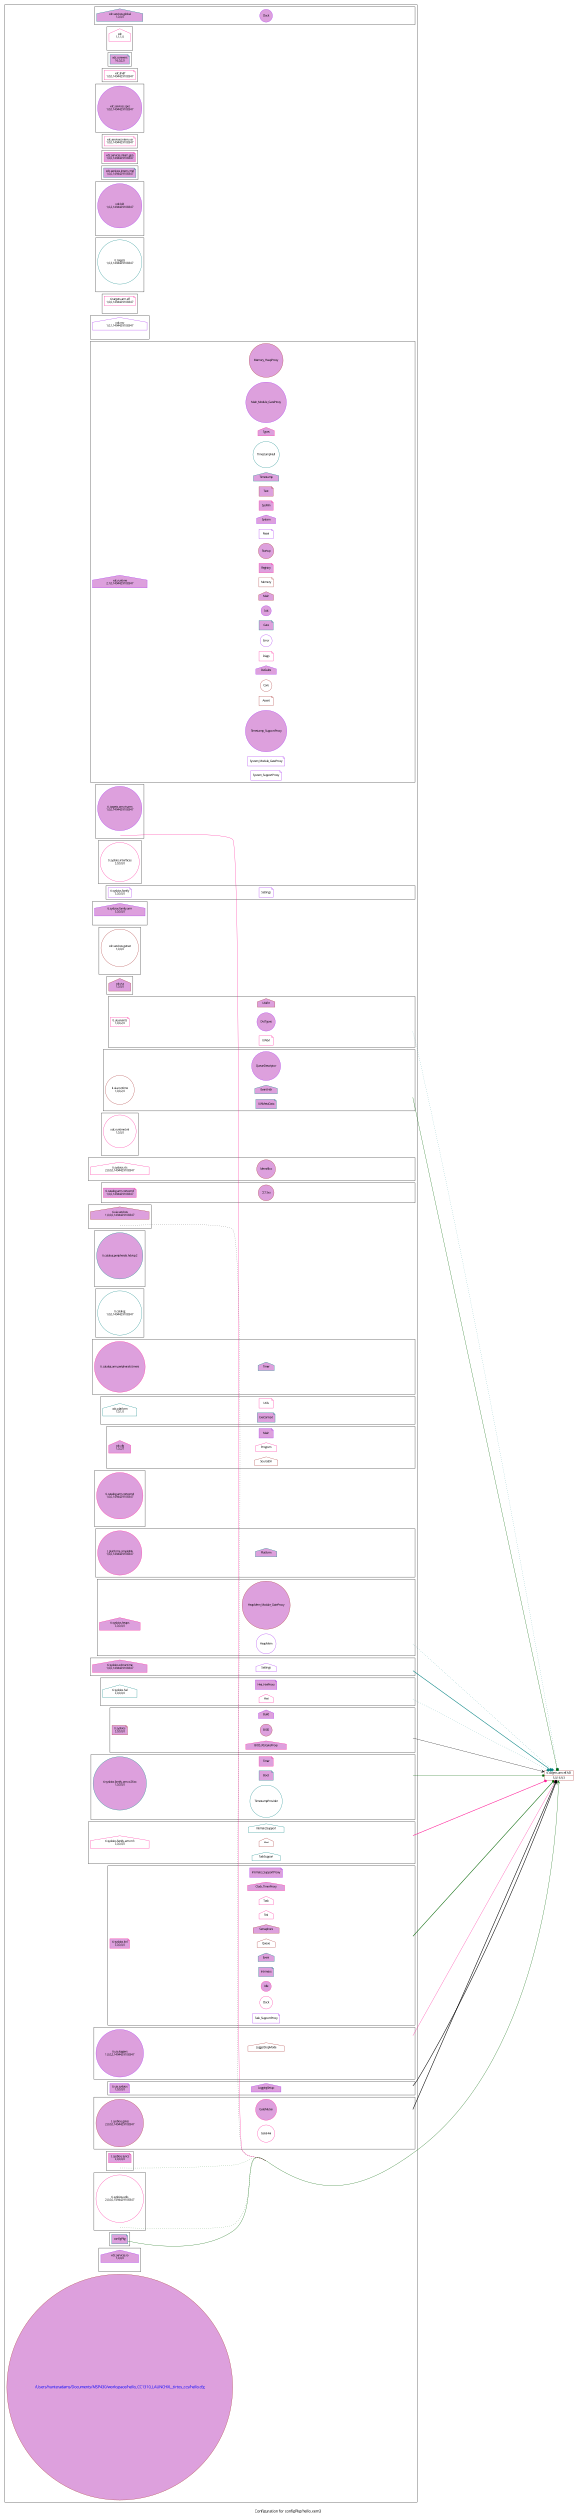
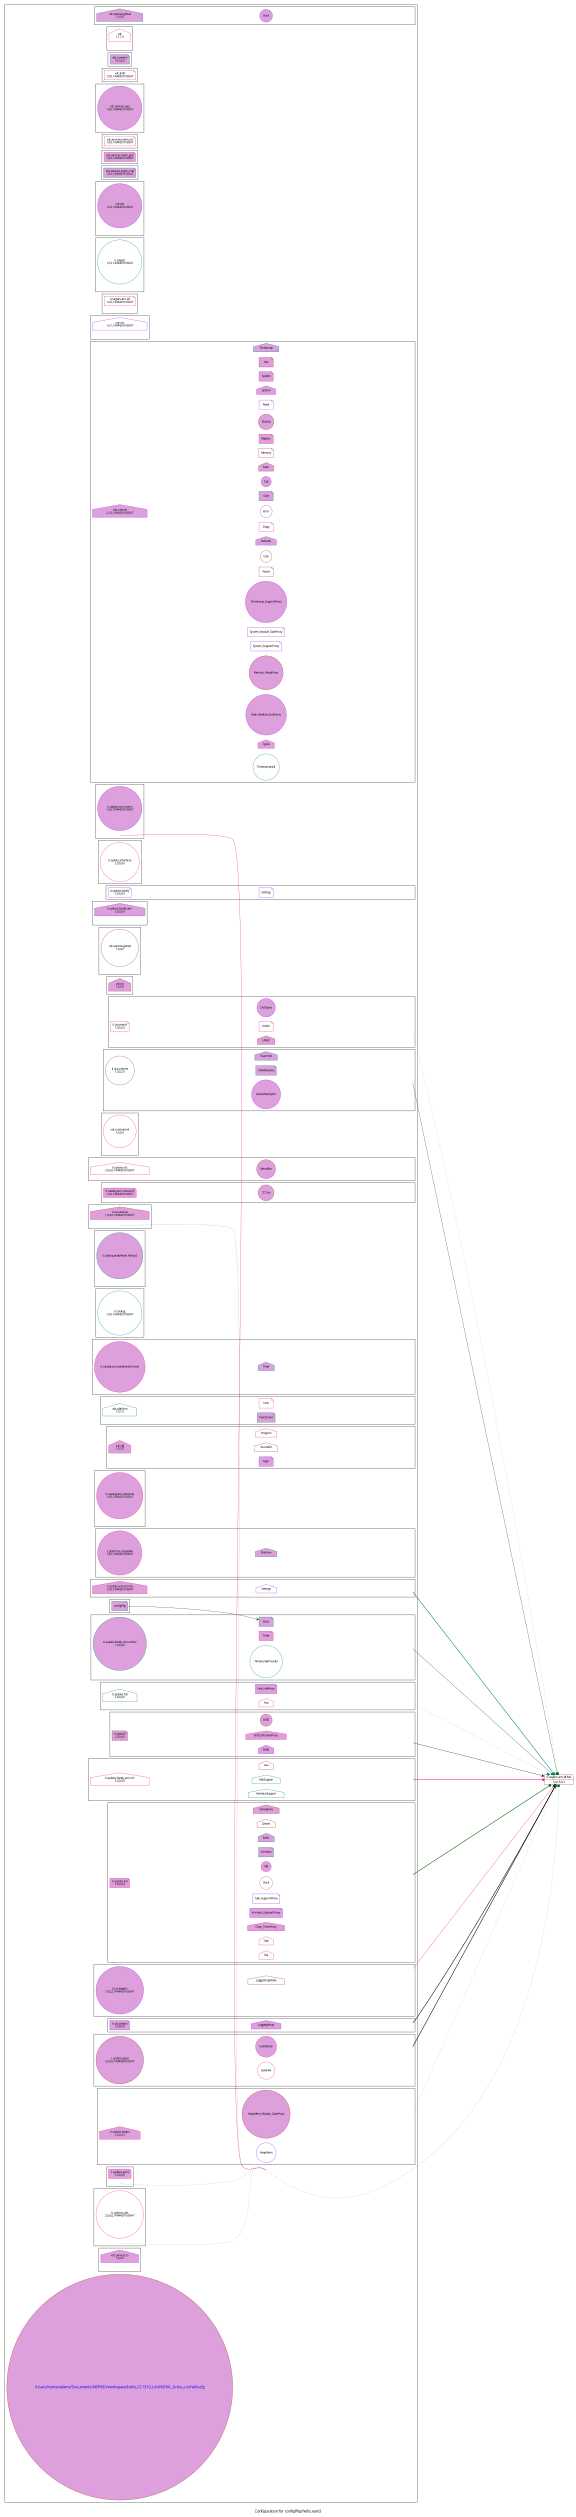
  digraph {
    compound=true
    concentrate=true
    fontname="Open Sans"
    label="\nConfiguration for configPkg/hello.xem3"
    rankdir=LR
    ranksep=".50 equally"
    node [color=deeppink fillcolor=plum font=Helvetica fontcolor=black fontname="Open Sans" fontsize=10 shape=house style=filled]
    edge [fontname="Open Sans" style=invis]
    n1 [color=teal label="xdc.services.global\n1,0,0,0"]
    n2 [color=purple label=Clock shape=circle]
    xdc_services_global__bot [shape=point style=invis color="" fillcolor=""]
    n4 [fillcolor=white label="xdc\n1,1,1,0"]
    xdc__bot [shape=point style=invis color="" fillcolor=""]
    n6 [color=teal label="xdc.corevers\n16,0,2,0" shape=note]
    n7 [fillcolor=white label="xdc.shelf\n1,0,0,1494429108347" shape=note]
    n8 [color=purple label="xdc.services.spec\n1,0,0,1494429108347" shape=circle]
    n9 [fillcolor=white label="xdc.services.intern.xsr\n1,0,0,1494429108347" shape=note]
    n10 [label="xdc.services.intern.gen\n1,0,0,1494429108347" shape=note]
    n11 [color=teal label="xdc.services.intern.cmd\n1,0,0,1494429108347" shape=note]
    n12 [color=purple label="xdc.bld\n1,0,2,1494429108347" shape=circle]
    xdc_bld__bot [shape=point style=invis color="" fillcolor=""]
    n14 [color=teal fillcolor=white label="ti.targets\n1,0,3,1494429108347" shape=circle]
    ti_targets__bot [shape=point style=invis color="" fillcolor=""]
    n16 [fillcolor=white label="ti.targets.arm.elf\n1,0,0,1494429108347" shape=note]
    ti_targets_arm_elf__bot [shape=point style=invis color="" fillcolor=""]
    n18 [color=purple fillcolor=white label="xdc.rov\n1,0,1,1494429108347"]
    xdc_rov__bot [shape=point style=invis color="" fillcolor=""]
    n20 [color=purple label="xdc.runtime\n2,1,0,1494429108347"]
    n21 [color=brown fillcolor=white label=Assert shape=note]
    n22 [color=brown fillcolor=white label=Core shape=circle]
    n23 [color=purple label=Defaults]
    n24 [fillcolor=white label=Diags shape=note]
    n25 [color=purple fillcolor=white label=Error shape=circle]
    n26 [color=teal label=Gate shape=note]
    n27 [color=purple label=Log shape=circle]
    n28 [color=brown label=Main]
    n29 [color=brown fillcolor=white label=Memory shape=note]
    n30 [label=Registry shape=note]
    n31 [color=brown label=Startup shape=circle]
    n32 [color=purple fillcolor=white label=Reset shape=note]
    n33 [color=purple label=System]
    n34 [label=SysMin shape=note]
    n35 [color=brown label=Text shape=note]
    n36 [color=teal label=Timestamp]
    n37 [color=teal fillcolor=white label=TimestampNull shape=circle]
    n38 [label=Types]
    n39 [color=purple label=Main_Module_GateProxy shape=circle]
    n40 [color=brown label=Memory_HeapProxy shape=circle]
    n41 [color=purple fillcolor=white label=System_SupportProxy shape=note]
    n42 [color=purple fillcolor=white label=System_Module_GateProxy shape=note]
    n43 [color=purple label=Timestamp_SupportProxy shape=circle]
    xdc_runtime__bot [shape=point style=invis color="" fillcolor=""]
    n45 [color=purple label="ti.targets.arm.rtsarm\n1,0,0,1494429108347" shape=circle]
    ti_targets_arm_rtsarm__bot [shape=point style=invis color="" fillcolor=""]
    n47 [fillcolor=white label="ti.sysbios.interfaces\n2,0,0,0,0" shape=circle]
    n48 [color=purple fillcolor=white label="ti.sysbios.family\n2,0,0,0,0" shape=note]
    n49 [color=purple fillcolor=white label=Settings shape=note]
    ti_sysbios_family__bot [shape=point style=invis color="" fillcolor=""]
    n51 [color=purple label="ti.sysbios.family.arm\n2,0,0,0,0"]
    ti_sysbios_family_arm__bot [shape=point style=invis color="" fillcolor=""]
    n53 [color=brown fillcolor=white label="xdc.services.getset\n1,0,0,0" shape=circle]
    xdc_services_getset__bot [shape=point style=invis color="" fillcolor=""]
    n55 [color=brown label="xdc.rta\n1,0,0,0"]
    n56 [fillcolor=white label="ti.uia.events\n1,0,0,2,0" shape=note]
    n57 [color=purple label=DvtTypes shape=circle]
    n58 [color=brown label=UIAErr]
    n59 [fillcolor=white label=UIAEvt shape=note]
    ti_uia_events__bot [shape=point style=invis color="" fillcolor=""]
    n61 [color=brown fillcolor=white label="ti.uia.runtime\n1,0,0,2,0" shape=circle]
    n62 [color=teal label=EventHdr]
    n63 [color=purple label=QueueDescriptor shape=circle]
    n64 [color=teal label=UIAMetaData shape=note]
    ti_uia_runtime__bot [shape=point style=invis color="" fillcolor=""]
    n66 [fillcolor=white label="xdc.runtime.knl\n1,0,0,0" shape=circle]
    xdc_runtime_knl__bot [shape=point style=invis color="" fillcolor=""]
    n68 [fillcolor=white label="ti.sysbios.rts\n2,0,0,0,1494429108347"]
    n69 [color=brown label=MemAlloc shape=circle]
    ti_sysbios_rts__bot [shape=point style=invis color="" fillcolor=""]
    n71 [color=brown label="ti.uia.services\n1,0,0,0,1494429108347"]
    ti_uia_services__bot [shape=point style=invis color="" fillcolor=""]
    n73 [label="ti.catalog.arm.cortexm3\n1,0,0,1494429108347" shape=note]
    n74 [color=brown label=CC13xx shape=circle]
    ti_catalog_arm_cortexm3__bot [shape=point style=invis color="" fillcolor=""]
    n76 [color=teal label="ti.catalog.peripherals.hdvicp2\n" shape=circle]
    ti_catalog_peripherals_hdvicp2__bot [shape=point style=invis color="" fillcolor=""]
    n78 [color=teal fillcolor=white label="ti.catalog\n1,0,0,1494429108347" shape=circle]
    n79 [label="ti.catalog.arm.peripherals.timers\n" shape=circle]
    n80 [color=teal label=Timer]
    ti_catalog_arm_peripherals_timers__bot [shape=point style=invis color="" fillcolor=""]
    n82 [color=teal fillcolor=white label="xdc.platform\n1,0,1,0"]
    n83 [color=teal label=ExeContext shape=note]
    n84 [fillcolor=white label=Utils shape=note]
    xdc_platform__bot [shape=point style=invis color="" fillcolor=""]
    n86 [label="xdc.cfg\n1,0,2,0"]
    n87 [fillcolor=white label=Program]
    n88 [color=purple label=Main shape=note]
    n89 [color=brown fillcolor=white label=SourceDir]
    xdc_cfg__bot [shape=point style=invis color="" fillcolor=""]
    n91 [label="ti.catalog.arm.cortexm4\n1,0,0,1494429108347" shape=circle]
    ti_catalog_arm_cortexm4__bot [shape=point style=invis color="" fillcolor=""]
    n93 [label="ti.platforms.simplelink\n1,0,0,1494429108347" shape=circle]
    n94 [color=teal label=Platform]
    ti_platforms_simplelink__bot [shape=point style=invis color="" fillcolor=""]
    n96 [color=teal fillcolor=white label="ti.sysbios.hal\n2,0,0,0,0"]
    n97 [fillcolor=white label=Hwi]
    n98 [color=purple label=Hwi_HwiProxy shape=note]
    ti_sysbios_hal__bot [shape=point style=invis color="" fillcolor=""]
    n100 [color=brown label="ti.sysbios\n2,0,0,0,0" shape=note]
    n101 [color=brown label=BIOS shape=circle]
    n102 [color=purple label=Build]
    n103 [label=BIOS_RtsGateProxy]
    ti_sysbios__bot [shape=point style=invis color="" fillcolor=""]
    n105 [color=teal label="ti.sysbios.family.arm.cc26xx\n1,0,0,0,0" shape=circle]
    n106 [color=teal label=Boot shape=note]
    n107 [label=Timer shape=note]
    n108 [color=teal fillcolor=white label=TimestampProvider shape=circle]
    ti_sysbios_family_arm_cc26xx__bot [shape=point style=invis color="" fillcolor=""]
    n110 [fillcolor=white label="ti.sysbios.family.arm.m3\n2,0,0,0,0"]
    n111 [color=brown fillcolor=white label=Hwi]
    n112 [color=teal fillcolor=white label=IntrinsicsSupport]
    n113 [color=teal fillcolor=white label=TaskSupport]
    ti_sysbios_family_arm_m3__bot [shape=point style=invis color="" fillcolor=""]
    n115 [label="ti.sysbios.knl\n2,0,0,0,0" shape=note]
    n116 [fillcolor=white label=Clock shape=circle]
    n117 [label=Idle shape=circle]
    n118 [color=teal label=Intrinsics shape=note]
    n119 [color=teal label=Event]
    n120 [color=brown fillcolor=white label=Queue]
    n121 [color=brown label=Semaphore]
    n122 [fillcolor=white label=Swi]
    n123 [fillcolor=white label=Task]
    n124 [label=Clock_TimerProxy]
    n125 [color=purple label=Intrinsics_SupportProxy shape=note]
    n126 [color=purple fillcolor=white label=Task_SupportProxy shape=note]
    ti_sysbios_knl__bot [shape=point style=invis color="" fillcolor=""]
    n128 [label="ti.sysbios.syncs\n2,0,0,0,0" shape=note]
    ti_sysbios_syncs__bot [shape=point style=invis color="" fillcolor=""]
    n130 [color=purple label="ti.uia.loggers\n1,0,0,2,1494429108347" shape=circle]
    n131 [color=brown fillcolor=white label=LoggerStopMode]
    ti_uia_loggers__bot [shape=point style=invis color="" fillcolor=""]
    n133 [color=purple label="ti.uia.sysbios\n1,0,0,0,0" shape=note]
    n134 [color=purple label=LoggingSetup]
    ti_uia_sysbios__bot [shape=point style=invis color="" fillcolor=""]
    n136 [color=brown label="ti.sysbios.gates\n2,0,0,0,1494429108347" shape=circle]
    n137 [fillcolor=white label=GateHwi shape=circle]
    n138 [label=GateMutex shape=circle]
    ti_sysbios_gates__bot [shape=point style=invis color="" fillcolor=""]
    n140 [label="ti.sysbios.heaps\n2,0,0,0,0"]
    n141 [color=purple fillcolor=white label=HeapMem shape=circle]
    n142 [color=brown label=HeapMem_Module_GateProxy shape=circle]
    ti_sysbios_heaps__bot [shape=point style=invis color="" fillcolor=""]
    n144 [label="ti.sysbios.xdcruntime\n1,0,0,1494429108347"]
    n145 [color=purple fillcolor=white label=Settings]
    ti_sysbios_xdcruntime__bot [shape=point style=invis color="" fillcolor=""]
    n147 [fillcolor=white label="ti.sysbios.utils\n2,0,0,0,1494429108347" shape=circle]
    ti_sysbios_utils__bot [shape=point style=invis color="" fillcolor=""]
    n149 [color=teal label="configPkg\n" shape=note]
    n150 [color=purple label="xdc.services.io\n1,0,0,0"]
    xdc_services_io__bot [shape=point style=invis color="" fillcolor=""]
    n152 [color=brown fontcolor=blue fontsize=14 label="/Users/hunteradams/Documents/MSP430/workspace/hello_CC1310_LAUNCHXL_tirtos_ccs/hello.cfg" shape=circle]
    n153 [color=brown fillcolor=white label="ti.targets.arm.elf.M3|5,0,16.9,3" shape=record]
    subgraph cluster_1 {
      label=""
      n152
      subgraph cluster_2 {
        label=""
        n1
        n2
        xdc_services_global__bot
      }
      subgraph cluster_3 {
        label=""
        n4
        xdc__bot
      }
      subgraph cluster_4 {
        label=""
        n6
      }
      subgraph cluster_5 {
        label=""
        n7
      }
      subgraph cluster_6 {
        label=""
        n8
      }
      subgraph cluster_7 {
        label=""
        n9
      }
      subgraph cluster_8 {
        label=""
        n10
      }
      subgraph cluster_9 {
        label=""
        n11
      }
      subgraph cluster_10 {
        label=""
        n12
        xdc_bld__bot
      }
      subgraph cluster_11 {
        label=""
        n14
        ti_targets__bot
      }
      subgraph cluster_12 {
        label=""
        n16
        ti_targets_arm_elf__bot
      }
      subgraph cluster_13 {
        label=""
        n18
        xdc_rov__bot
      }
      subgraph cluster_14 {
        label=""
        n20
        n21
        n22
        n23
        n24
        n25
        n26
        n27
        n28
        n29
        n30
        n31
        n32
        n33
        n34
        n35
        n36
        n37
        n38
        n39
        n40
        n41
        n42
        n43
        xdc_runtime__bot
      }
      subgraph cluster_15 {
        label=""
        n45
        ti_targets_arm_rtsarm__bot
      }
      subgraph cluster_16 {
        label=""
        n47
      }
      subgraph cluster_17 {
        label=""
        n48
        n49
        ti_sysbios_family__bot
      }
      subgraph cluster_18 {
        label=""
        n51
        ti_sysbios_family_arm__bot
      }
      subgraph cluster_19 {
        label=""
        n53
        xdc_services_getset__bot
      }
      subgraph cluster_20 {
        label=""
        n55
      }
      subgraph cluster_21 {
        label=""
        n56
        n57
        n58
        n59
        ti_uia_events__bot
      }
      subgraph cluster_22 {
        label=""
        n61
        n62
        n63
        n64
        ti_uia_runtime__bot
      }
      subgraph cluster_23 {
        label=""
        n66
        xdc_runtime_knl__bot
      }
      subgraph cluster_24 {
        label=""
        n68
        n69
        ti_sysbios_rts__bot
      }
      subgraph cluster_25 {
        label=""
        n71
        ti_uia_services__bot
      }
      subgraph cluster_26 {
        label=""
        n73
        n74
        ti_catalog_arm_cortexm3__bot
      }
      subgraph cluster_27 {
        label=""
        n76
        ti_catalog_peripherals_hdvicp2__bot
      }
      subgraph cluster_28 {
        label=""
        n78
      }
      subgraph cluster_29 {
        label=""
        n79
        n80
        ti_catalog_arm_peripherals_timers__bot
      }
      subgraph cluster_30 {
        label=""
        n82
        n83
        n84
        xdc_platform__bot
      }
      subgraph cluster_31 {
        label=""
        n86
        n87
        n88
        n89
        xdc_cfg__bot
      }
      subgraph cluster_32 {
        label=""
        n91
        ti_catalog_arm_cortexm4__bot
      }
      subgraph cluster_33 {
        label=""
        n93
        n94
        ti_platforms_simplelink__bot
      }
      subgraph cluster_34 {
        label=""
        n96
        n97
        n98
        ti_sysbios_hal__bot
      }
      subgraph cluster_35 {
        label=""
        n100
        n101
        n102
        n103
        ti_sysbios__bot
      }
      subgraph cluster_36 {
        label=""
        n105
        n106
        n107
        n108
        ti_sysbios_family_arm_cc26xx__bot
      }
      subgraph cluster_37 {
        label=""
        n110
        n111
        n112
        n113
        ti_sysbios_family_arm_m3__bot
      }
      subgraph cluster_38 {
        label=""
        n115
        n116
        n117
        n118
        n119
        n120
        n121
        n122
        n123
        n124
        n125
        n126
        ti_sysbios_knl__bot
      }
      subgraph cluster_39 {
        label=""
        n128
        ti_sysbios_syncs__bot
      }
      subgraph cluster_40 {
        label=""
        n130
        n131
        ti_uia_loggers__bot
      }
      subgraph cluster_41 {
        label=""
        n133
        n134
        ti_uia_sysbios__bot
      }
      subgraph cluster_42 {
        label=""
        n136
        n137
        n138
        ti_sysbios_gates__bot
      }
      subgraph cluster_43 {
        label=""
        n140
        n141
        n142
        ti_sysbios_heaps__bot
      }
      subgraph cluster_44 {
        label=""
        n144
        n145
        ti_sysbios_xdcruntime__bot
      }
      subgraph cluster_45 {
        label=""
        n147
        ti_sysbios_utils__bot
      }
      subgraph cluster_46 {
        label=""
        n149
      }
      subgraph cluster_47 {
        label=""
        n150
        xdc_services_io__bot
      }
    }
    n1 -> n2
    n2 -> xdc_services_global__bot
    n20 -> n21
    n20 -> n22
    n20 -> n23
    n20 -> n24
    n20 -> n25
    n20 -> n26
    n20 -> n27
    n20 -> n28
    n20 -> n29
    n20 -> n30
    n20 -> n31
    n20 -> n32
    n20 -> n33
    n20 -> n34
    n20 -> n35
    n20 -> n36
    n20 -> n37
    n20 -> n38
    n20 -> n39
    n20 -> n40
    n20 -> n41
    n20 -> n42
    n20 -> n43
    n21 -> xdc_runtime__bot
    n22 -> xdc_runtime__bot
    n23 -> xdc_runtime__bot
    n24 -> xdc_runtime__bot
    n25 -> xdc_runtime__bot
    n26 -> xdc_runtime__bot
    n27 -> xdc_runtime__bot
    n28 -> xdc_runtime__bot
    n29 -> xdc_runtime__bot
    n30 -> xdc_runtime__bot
    n31 -> xdc_runtime__bot
    n32 -> xdc_runtime__bot
    n33 -> xdc_runtime__bot
    n34 -> xdc_runtime__bot
    n35 -> xdc_runtime__bot
    n36 -> xdc_runtime__bot
    n37 -> xdc_runtime__bot
    n38 -> xdc_runtime__bot
    n39 -> xdc_runtime__bot
    n40 -> xdc_runtime__bot
    n41 -> xdc_runtime__bot
    n42 -> xdc_runtime__bot
    n43 -> xdc_runtime__bot
    ti_targets_arm_rtsarm__bot -> n153 [arrowhead=vee color=deeppink style=solid]
    n48 -> n49
    n49 -> ti_sysbios_family__bot
    n56 -> n57
    n56 -> n58
    n56 -> n59
    n57 -> ti_uia_events__bot
    n58 -> ti_uia_events__bot
    n59 -> ti_uia_events__bot
    ti_uia_events__bot -> n153 [arrowhead=box color=teal style=dotted]
    n61 -> n62
    n61 -> n63
    n61 -> n64
    n62 -> ti_uia_runtime__bot
    n63 -> ti_uia_runtime__bot
    n64 -> ti_uia_runtime__bot
    ti_uia_runtime__bot -> n153 [arrowhead=box color=darkgreen style=solid]
    n68 -> n69
    n69 -> ti_sysbios_rts__bot
    ti_uia_services__bot -> n153 [arrowhead=dot color=black style=dotted]
    n73 -> n74
    n74 -> ti_catalog_arm_cortexm3__bot
    n79 -> n80
    n80 -> ti_catalog_arm_peripherals_timers__bot
    n82 -> n83
    n82 -> n84
    n83 -> xdc_platform__bot
    n84 -> xdc_platform__bot
    n86 -> n87
    n86 -> n88
    n86 -> n89
    n87 -> xdc_cfg__bot
    n88 -> xdc_cfg__bot
    n89 -> xdc_cfg__bot
    n93 -> n94
    n94 -> ti_platforms_simplelink__bot
    n96 -> n97
    n96 -> n98
    n97 -> ti_sysbios_hal__bot
    n98 -> ti_sysbios_hal__bot
    ti_sysbios_hal__bot -> n153 [arrowhead=box color=teal style=dotted]
    n100 -> n101
    n100 -> n102
    n100 -> n103
    n101 -> ti_sysbios__bot
    n102 -> ti_sysbios__bot
    n103 -> ti_sysbios__bot
    ti_sysbios__bot -> n153 [arrowhead=vee color=black style=solid]
    n105 -> n106
    n105 -> n107
    n105 -> n108
    n106 -> ti_sysbios_family_arm_cc26xx__bot
    n107 -> ti_sysbios_family_arm_cc26xx__bot
    n108 -> ti_sysbios_family_arm_cc26xx__bot
    ti_sysbios_family_arm_cc26xx__bot -> n153 [arrowhead=dot color=darkgreen style=solid]
    n110 -> n111
    n110 -> n112
    n110 -> n113
    n111 -> ti_sysbios_family_arm_m3__bot
    n112 -> ti_sysbios_family_arm_m3__bot
    n113 -> ti_sysbios_family_arm_m3__bot
    ti_sysbios_family_arm_m3__bot -> n153 [arrowhead=dot color=deeppink style=bold]
    n115 -> n116
    n115 -> n117
    n115 -> n118
    n115 -> n119
    n115 -> n120
    n115 -> n121
    n115 -> n122
    n115 -> n123
    n115 -> n124
    n115 -> n125
    n115 -> n126
    n116 -> ti_sysbios_knl__bot
    n117 -> ti_sysbios_knl__bot
    n118 -> ti_sysbios_knl__bot
    n119 -> ti_sysbios_knl__bot
    n120 -> ti_sysbios_knl__bot
    n121 -> ti_sysbios_knl__bot
    n122 -> ti_sysbios_knl__bot
    n123 -> ti_sysbios_knl__bot
    n124 -> ti_sysbios_knl__bot
    n125 -> ti_sysbios_knl__bot
    n126 -> ti_sysbios_knl__bot
    ti_sysbios_knl__bot -> n153 [arrowhead=dot color=darkgreen style=bold]
    ti_sysbios_syncs__bot -> n153 [arrowhead=box color=darkgreen style=dotted]
    n130 -> n131
    n131 -> ti_uia_loggers__bot
    ti_uia_loggers__bot -> n153 [arrowhead=dot color=deeppink style=solid]
    n133 -> n134
    n134 -> ti_uia_sysbios__bot
    ti_uia_sysbios__bot -> n153 [arrowhead=vee color=black style=bold]
    n136 -> n137
    n136 -> n138
    n137 -> ti_sysbios_gates__bot
    n138 -> ti_sysbios_gates__bot
    ti_sysbios_gates__bot -> n153 [arrowhead=box color=black style=bold]
    n140 -> n141
    n140 -> n142
    n141 -> ti_sysbios_heaps__bot
    n142 -> ti_sysbios_heaps__bot
    ti_sysbios_heaps__bot -> n153 [arrowhead=box color=teal style=dotted]
    n144 -> n145
    n145 -> ti_sysbios_xdcruntime__bot
    ti_sysbios_xdcruntime__bot -> n153 [arrowhead=box color=teal style=bold]
    ti_sysbios_utils__bot -> n153 [arrowhead=box color=darkgreen style=dotted]
-   n149 -> n153 [arrowhead=vee color=darkgreen style=solid]
+   n149 -> n106 [arrowhead=vee color=darkgreen style=solid]
  }
